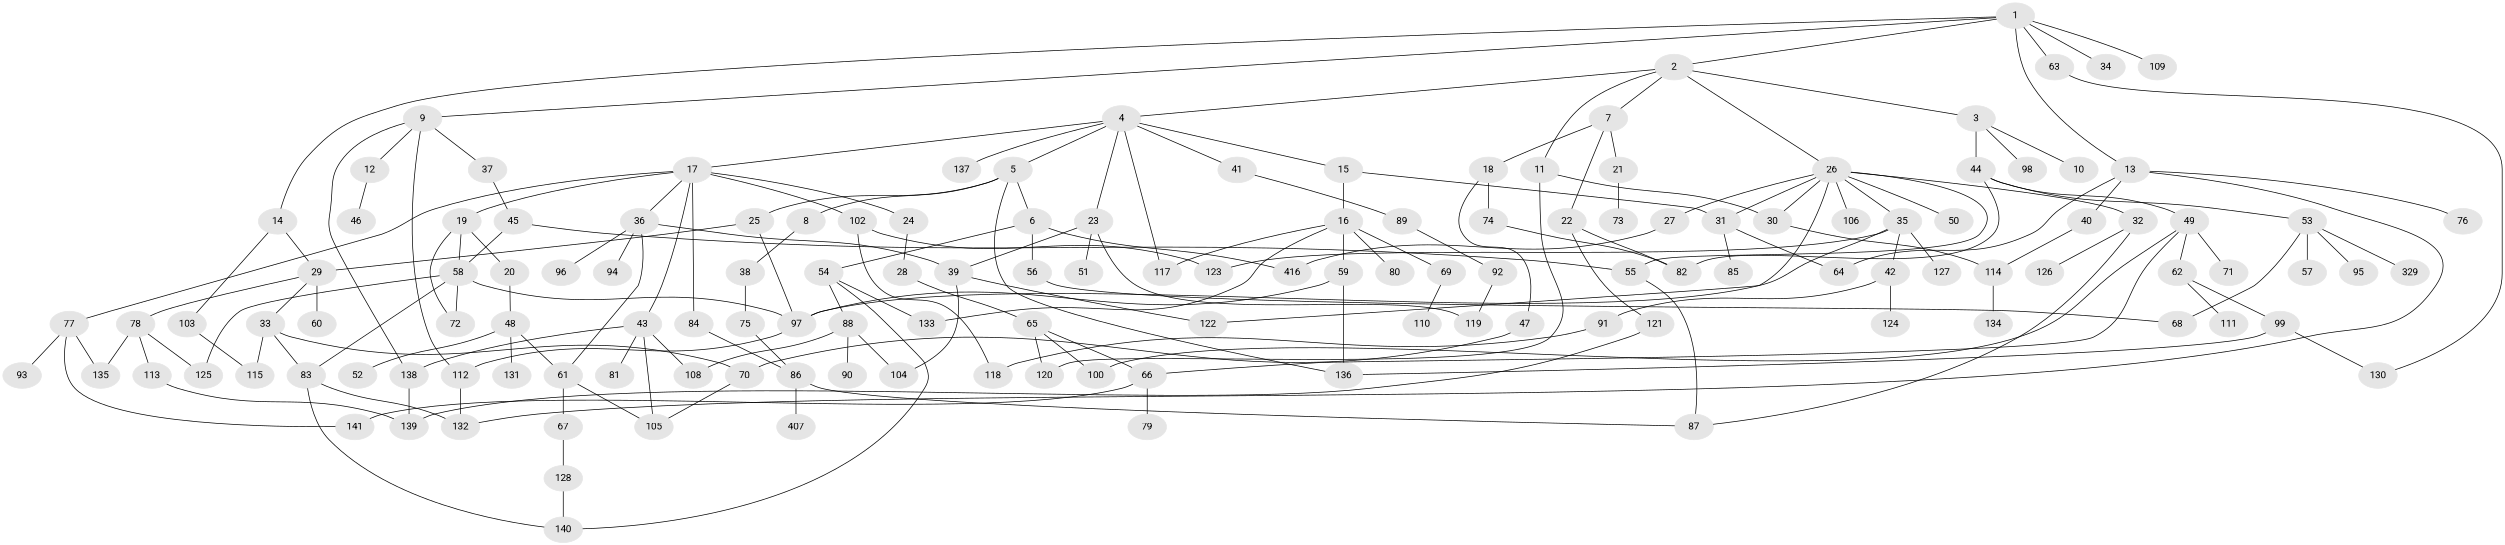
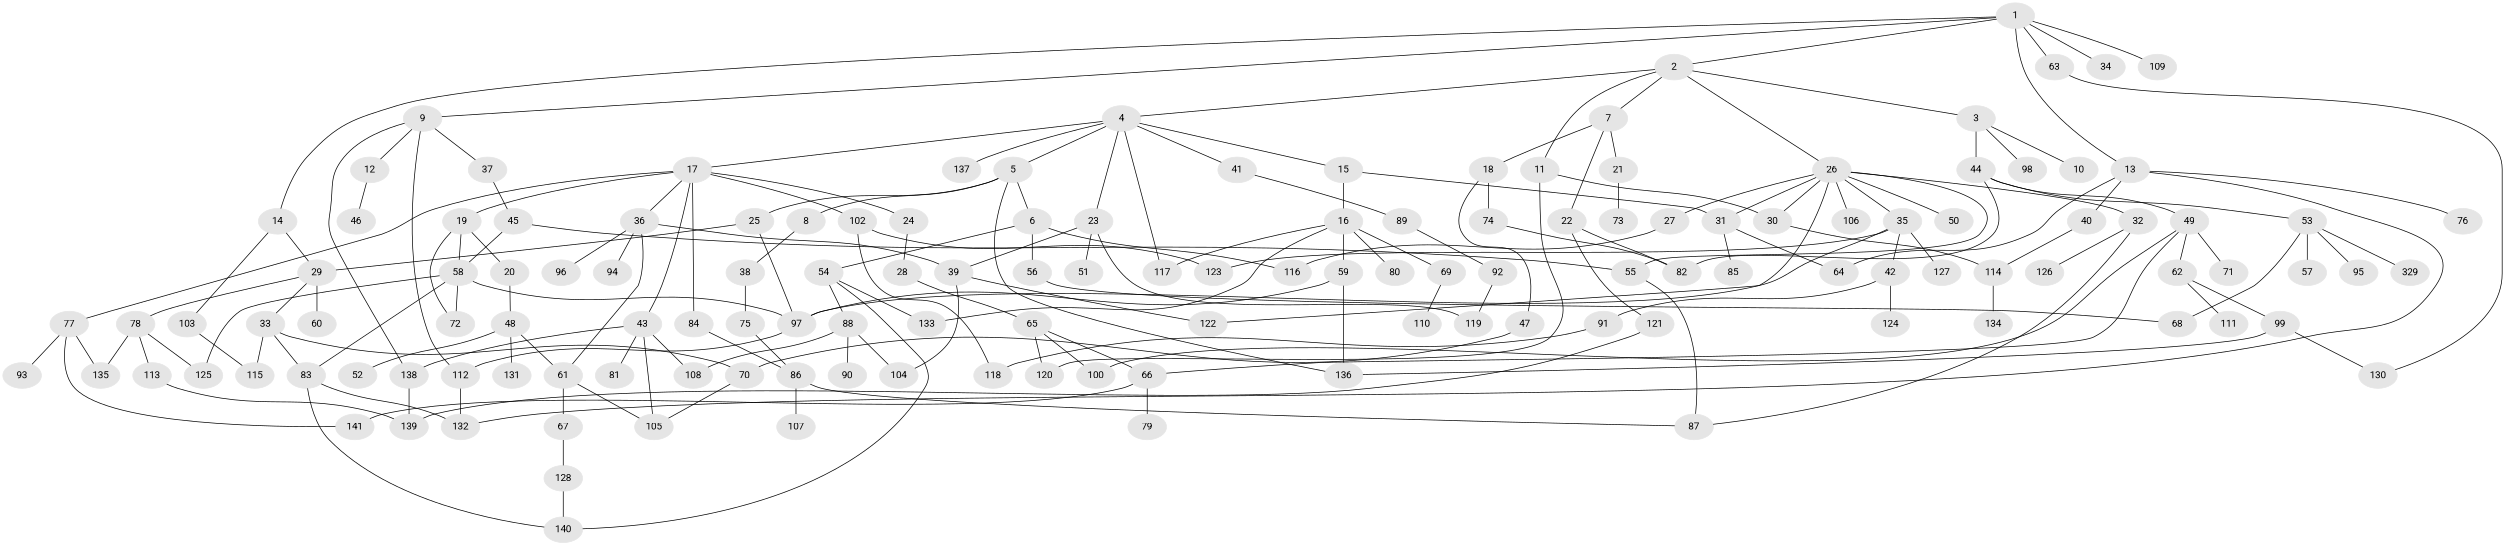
  graph {
    fontname=Roboto
    node [color=gray90 fontname=Roboto style=filled]
    edge [fontname=Roboto]
    1
    2
    9
    13
    14
    34
    63
    109
    3
    4
    7
    11
    26
    12
    37
    112
    138
    40
    64
    76
    132
    29
    103
    130
    10
    44
    98
    5
    15
    17
    23
    41
    117
    137
    18
    21
    22
    30
    120
    31
    27
    32
    35
    50
    55
    106
    122
    82
    49
    53
    6
    8
    25
    136
    16
    19
    24
    36
    43
    77
    84
    102
    39
    51
    119
    89
    54
    56
-   116 [label=416]
+   116
    38
    97
    133
    88
    140
    68
    47
    74
    73
    121
    75
    46
    45
    139
    114
    33
    60
    78
    115
    59
    69
    80
    85
    110
    20
    58
    72
    28
    61
    94
    96
    81
    105
    108
    141
    93
    135
    86
    123
    118
    70
    48
    83
    125
    52
    131
    104
    65
    87
    126
    42
    127
    66
    100
    113
    134
    91
    124
    67
    92
    62
    71
    57
    95
    n134 [label=329]
    99
    111
    79
    90
    128
-   107 [label=407]
+   107
    1 -- 2
    1 -- 9
    1 -- 13
    1 -- 14
    1 -- 34
    1 -- 63
    1 -- 109
    2 -- 3
    2 -- 4
    2 -- 7
    2 -- 11
    2 -- 26
    9 -- 12
    9 -- 37
    9 -- 112
    9 -- 138
    13 -- 40
    13 -- 64
    13 -- 76
    13 -- 132
    14 -- 29
    14 -- 103
    63 -- 130
    3 -- 10
    3 -- 44
    3 -- 98
    4 -- 5
    4 -- 15
    4 -- 17
    4 -- 23
    4 -- 41
    4 -- 117
    4 -- 137
    7 -- 18
    7 -- 21
    7 -- 22
    11 -- 30
    11 -- 120
    26 -- 30
    26 -- 31
    26 -- 27
    26 -- 32
    26 -- 35
    26 -- 50
    26 -- 55
    26 -- 106
    26 -- 122
    12 -- 46
    37 -- 45
    112 -- 132
    138 -- 139
    40 -- 114
    29 -- 33
    29 -- 60
    29 -- 78
    103 -- 115
    44 -- 82
    44 -- 49
    44 -- 53
    5 -- 6
    5 -- 8
    5 -- 25
    5 -- 136
    15 -- 31
    15 -- 16
    17 -- 19
    17 -- 24
    17 -- 36
    17 -- 43
    17 -- 77
    17 -- 84
    17 -- 102
    23 -- 39
    23 -- 51
    23 -- 119
    41 -- 89
    18 -- 47
    18 -- 74
    21 -- 73
    22 -- 82
    22 -- 121
    30 -- 114
    31 -- 64
    31 -- 85
    27 -- 116
    32 -- 87
    32 -- 126
    35 -- 97
    35 -- 123
    35 -- 42
    35 -- 127
    55 -- 87
    49 -- 66
    49 -- 100
    49 -- 62
    49 -- 71
    53 -- 68
    53 -- 57
    53 -- 95
    53 -- n134
    6 -- 54
    6 -- 56
    6 -- 116
    8 -- 38
    25 -- 29
    25 -- 97
    16 -- 117
    16 -- 133
    16 -- 59
    16 -- 69
    16 -- 80
    19 -- 20
    19 -- 58
    19 -- 72
    24 -- 28
    36 -- 39
    36 -- 61
    36 -- 94
    36 -- 96
    43 -- 138
    43 -- 81
    43 -- 105
    43 -- 108
    77 -- 141
    77 -- 93
    77 -- 135
    84 -- 86
    102 -- 123
    102 -- 118
    39 -- 122
    39 -- 104
    89 -- 92
    54 -- 133
    54 -- 88
    54 -- 140
    56 -- 68
    38 -- 75
    97 -- 112
    88 -- 108
    88 -- 104
    88 -- 90
    47 -- 70
    74 -- 82
    121 -- 139
    75 -- 86
    45 -- 55
    45 -- 58
    114 -- 134
    33 -- 115
    33 -- 70
    33 -- 83
    78 -- 135
    78 -- 125
    78 -- 113
    59 -- 136
    59 -- 97
    69 -- 110
    20 -- 48
    58 -- 97
    58 -- 72
    58 -- 83
    58 -- 125
    28 -- 65
    61 -- 105
    61 -- 67
    86 -- 87
    86 -- 107
    70 -- 105
    48 -- 61
    48 -- 52
    48 -- 131
    83 -- 132
    83 -- 140
    65 -- 120
    65 -- 66
    65 -- 100
    42 -- 91
    42 -- 124
    66 -- 141
    66 -- 79
    113 -- 139
    91 -- 118
    67 -- 128
    92 -- 119
    62 -- 99
    62 -- 111
    99 -- 130
    99 -- 136
    128 -- 140
  }
